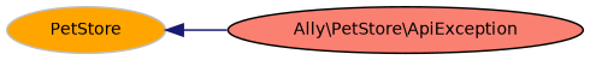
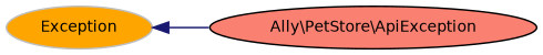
  digraph {
    rankdir=LR
    node [fontname=Helvetica fontsize=10 shape=ellipse style=filled]
-   n1 [color=grey75 fillcolor=orange height=0.2 label=PetStore width=0.4]
+   n1 [color=grey75 fillcolor=orange height=0.2 label=Exception width=0.4]
    n2 [color=black fillcolor=salmon height=0.2 label="Ally\\PetStore\\ApiException" width=0.4]
    n1 -> n2 [color=midnightblue dir=back fontname=Helvetica fontsize=10 labelfontname=Helvetica labelfontsize=10 style=solid]
  }
